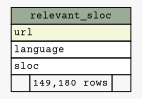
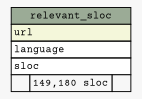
  digraph {
    bgcolor="#f7f7f7"
    fontname="Courier Prime"
    fontsize=11
    nodesep=0.18
    rankdir=TB
    ranksep=0.46
-   n1 [fontname="Courier Prime" fontsize=11 label=<     <TABLE BORDER="0" CELLBORDER="1" CELLSPACING="0" BGCOLOR="#ffffff">       <TR><TD COLSPAN="3" BGCOLOR="#9bab96" ALIGN="CENTER">relevant_sloc</TD></TR>       <TR><TD PORT="url" COLSPAN="3" BGCOLOR="#f4f7da" ALIGN="LEFT">url</TD></TR>       <TR><TD PORT="language" COLSPAN="3" ALIGN="LEFT">language</TD></TR>       <TR><TD PORT="sloc" COLSPAN="3" ALIGN="LEFT">sloc</TD></TR>       <TR><TD ALIGN="LEFT" BGCOLOR="#f7f7f7">  </TD><TD ALIGN="RIGHT" BGCOLOR="#f7f7f7">149,180 rows</TD><TD ALIGN="RIGHT" BGCOLOR="#f7f7f7">  </TD></TR>     </TABLE>> shape=plaintext]
+   n1 [fontname="Courier Prime" fontsize=11 label=<     <TABLE BORDER="0" CELLBORDER="1" CELLSPACING="0" BGCOLOR="#ffffff">       <TR><TD COLSPAN="3" BGCOLOR="#9bab96" ALIGN="CENTER">relevant_sloc</TD></TR>       <TR><TD PORT="url" COLSPAN="3" BGCOLOR="#f4f7da" ALIGN="LEFT">url</TD></TR>       <TR><TD PORT="language" COLSPAN="3" ALIGN="LEFT">language</TD></TR>       <TR><TD PORT="sloc" COLSPAN="3" ALIGN="LEFT">sloc</TD></TR>       <TR><TD ALIGN="LEFT" BGCOLOR="#f7f7f7">  </TD><TD ALIGN="RIGHT" BGCOLOR="#f7f7f7">149,180 sloc</TD><TD ALIGN="RIGHT" BGCOLOR="#f7f7f7">  </TD></TR>     </TABLE>> shape=plaintext]
  }
